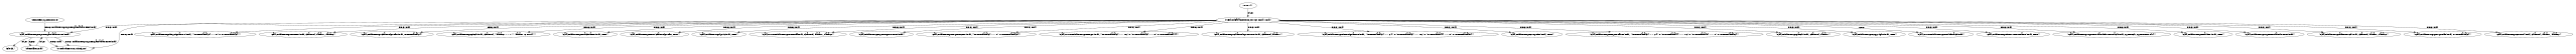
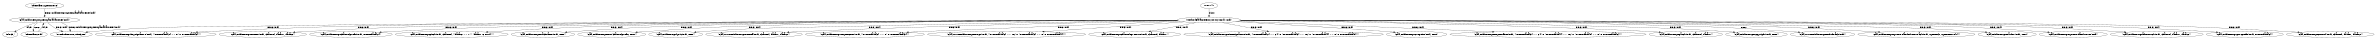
  digraph {
    n1 [label="(Call,midi_setup_sysex_yamaha_reset(mdi))"]
    n2 [label="(Block,)"]
    n3 [label="(Identifier,mdi)"]
    n4 [label="(MethodReturn,uint32_t)"]
    n5 [label="(MethodParameterIn,struct _mdi *mdi)"]
    n6 [label="(Call,midi_setup_keysignature(mdi, ((event_data[2] << 8) + event_data[3])))"]
    n7 [label="(Call,midi_setup_noteon(mdi, channel, data_1, data_2))"]
    n8 [label="(Call,midi_setup_channelprefix(mdi, event_data[2]))"]
    n9 [label="(Call,midi_setup_pitch(mdi, channel, ((data_2 << 7) | (data_1 & 0x7f))))"]
    n10 [label="(Call,midi_setup_trackname(mdi, text))"]
    n11 [label="(Call,midi_setup_text(channelprefix, text))"]
    n12 [label="(Call,midi_setup_lyric(mdi, text))"]
    n13 [label="(Call,_WM_midi_setup_noteoff(mdi, channel, data_1, data_2))"]
-   n14 [label="(Call,midi_setup_sysex_gm_reset(mdi))"]
    n15 [label="(Call,midi_setup_sequenceno(mdi, ((event_data[2] << 8) + event_data[3])))"]
    n16 [label="(Call,_WM_midi_setup_tempo(mdi, ((event_data[2] << 16) + (event_data[3] << 8) + event_data[4])))"]
    n17 [label="(Call,midi_setup_channel_pressure(mdi, channel, data_1))"]
    n18 [label="(Call,midi_setup_timesignature(mdi, ((event_data[2] << 24) + (event_data[3] << 16) + (event_data[4] << 8) + event_data[5])))"]
    n19 [label="(Call,midi_setup_cuepoint(mdi, text))"]
    n20 [label="(Call,midi_setup_smpteoffset(mdi, ((event_data[3] << 24) + (event_data[4] << 16) + (event_data[5] << 8) + event_data[6])))"]
    n21 [label="(Call,midi_setup_patch(mdi, channel, data_1))"]
    n22 [label="(Call,midi_setup_copyright(mdi, text))"]
    n23 [label="(Call,_WM_midi_setup_endoftrack(mdi))"]
-   n24 [label="(Call,midi_setup_instrumentname(mdi, text))"]
    n25 [label="(Call,midi_setup_sysex_roland_drum_track(mdi, sysex_ch, sysex_store[7]))"]
    n26 [label="(Call,midi_setup_marker(mdi, text))"]
    n27 [label="(Call,midi_setup_sysex_roland_reset(mdi))"]
    n28 [label="(Call,midi_setup_aftertouch(mdi, channel, data_1, data_2))"]
    n29 [label="(Call,midi_setup_portprefix(mdi, event_data[2]))"]
    n30 [label="(Call,midi_setup_control(mdi, channel, data_1, data_2))"]
    1000141
    n32 [label="(Identifier,sysex_store)"]
    n1 -> n2 [label="AST: "]
    n1 -> n3 [label="CFG: "]
    n1 -> n4 [label="DDG: mdi"]
    n1 -> n4 [label="DDG: midi_setup_sysex_yamaha_reset(mdi)"]
    n3 -> n1 [label="AST: "]
-   n5 -> n1 [label="DDG: mdi"]
    n5 -> n4 [label="DDG: mdi"]
    n5 -> n6 [label="DDG: mdi"]
-   n5 -> n7 [label="CFG: mdi"]
+   n5 -> n7 [label="DDG: mdi"]
    n5 -> n8 [label="DDG: mdi"]
    n5 -> n9 [label="DDG: mdi"]
    n5 -> n10 [label="DDG: mdi"]
    n5 -> n11 [label="DDG: mdi"]
    n5 -> n12 [label="DDG: mdi"]
    n5 -> n13 [label="DDG: mdi"]
-   n5 -> n14 [label="DDG: mdi"]
    n5 -> n15 [label="DDG: mdi"]
    n5 -> n16 [label="DDG: mdi"]
    n5 -> n17 [label="DDG: mdi"]
    n5 -> n18 [label="DDG: mdi"]
    n5 -> n19 [label="DDG: mdi"]
    n5 -> n20 [label="DDG: mdi"]
    n5 -> n21 [label="DDG: mdi"]
    n5 -> n22 [label="DDG: mdi"]
    n5 -> n23 [label="CFG: "]
-   n5 -> n24 [label="DDG: mdi"]
    n5 -> n25 [label="DDG: mdi"]
    n5 -> n26 [label="DDG: mdi"]
    n5 -> n27 [label="DDG: mdi"]
    n5 -> n28 [label="DDG: mdi"]
    n5 -> n29 [label="DDG: mdi"]
    n5 -> n30 [label="DDG: mdi"]
    1000141 -> n5 [label="AST: "]
    n32 -> n1 [label="DDG: midi_setup_sysex_yamaha_reset(mdi)"]
  }
